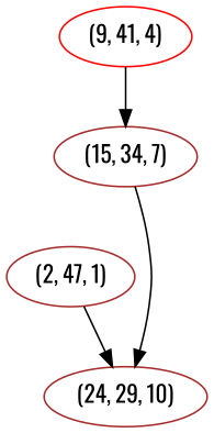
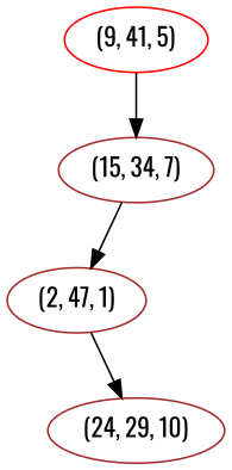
  digraph {
    fontname=Oswald
    node [color=brown fontname=Oswald]
    edge [fontname=Oswald]
    "(2, 47, 1)"
    "(24, 29, 10)"
-   "(9, 41, 4)" [color=red]
+   "(9, 41, 4)" [color=red label="(9, 41, 5)"]
    "(15, 34, 7)"
    "(2, 47, 1)" -> "(24, 29, 10)"
    "(9, 41, 4)" -> "(15, 34, 7)"
-   "(15, 34, 7)" -> "(24, 29, 10)"
+   "(15, 34, 7)" -> "(2, 47, 1)"
  }
